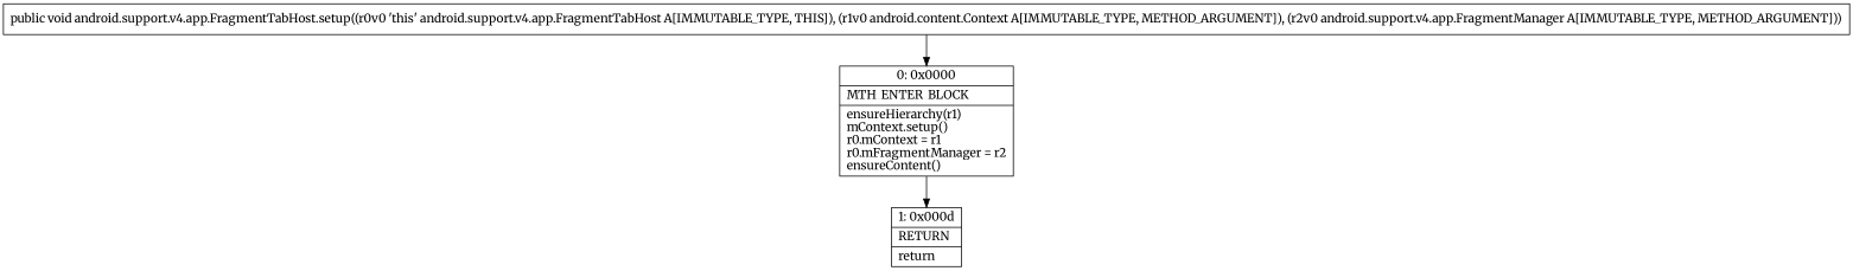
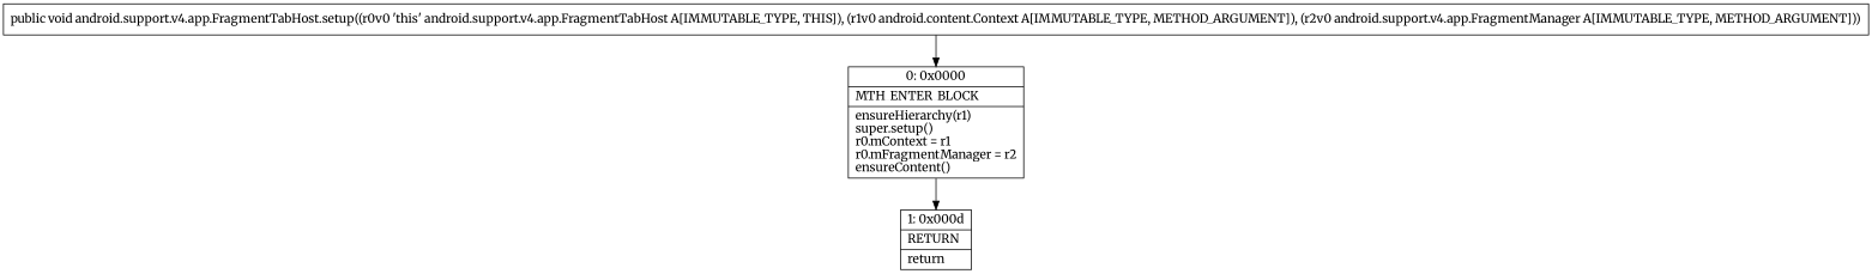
  digraph {
    fontname=Merriweather
    node [shape=record fontname=Merriweather]
    edge [fontname=Merriweather]
-   n1 [label="{0\:\ 0x0000|MTH_ENTER_BLOCK\l|ensureHierarchy(r1)\lmContext.setup()\lr0.mContext = r1\lr0.mFragmentManager = r2\lensureContent()\l}"]
+   n1 [label="{0\:\ 0x0000|MTH_ENTER_BLOCK\l|ensureHierarchy(r1)\lsuper.setup()\lr0.mContext = r1\lr0.mFragmentManager = r2\lensureContent()\l}"]
    n2 [label="{1\:\ 0x000d|RETURN\l|return\l}"]
    n3 [label="{public void android.support.v4.app.FragmentTabHost.setup((r0v0 'this' android.support.v4.app.FragmentTabHost A[IMMUTABLE_TYPE, THIS]), (r1v0 android.content.Context A[IMMUTABLE_TYPE, METHOD_ARGUMENT]), (r2v0 android.support.v4.app.FragmentManager A[IMMUTABLE_TYPE, METHOD_ARGUMENT])) }"]
    n1 -> n2
    n3 -> n1
  }
